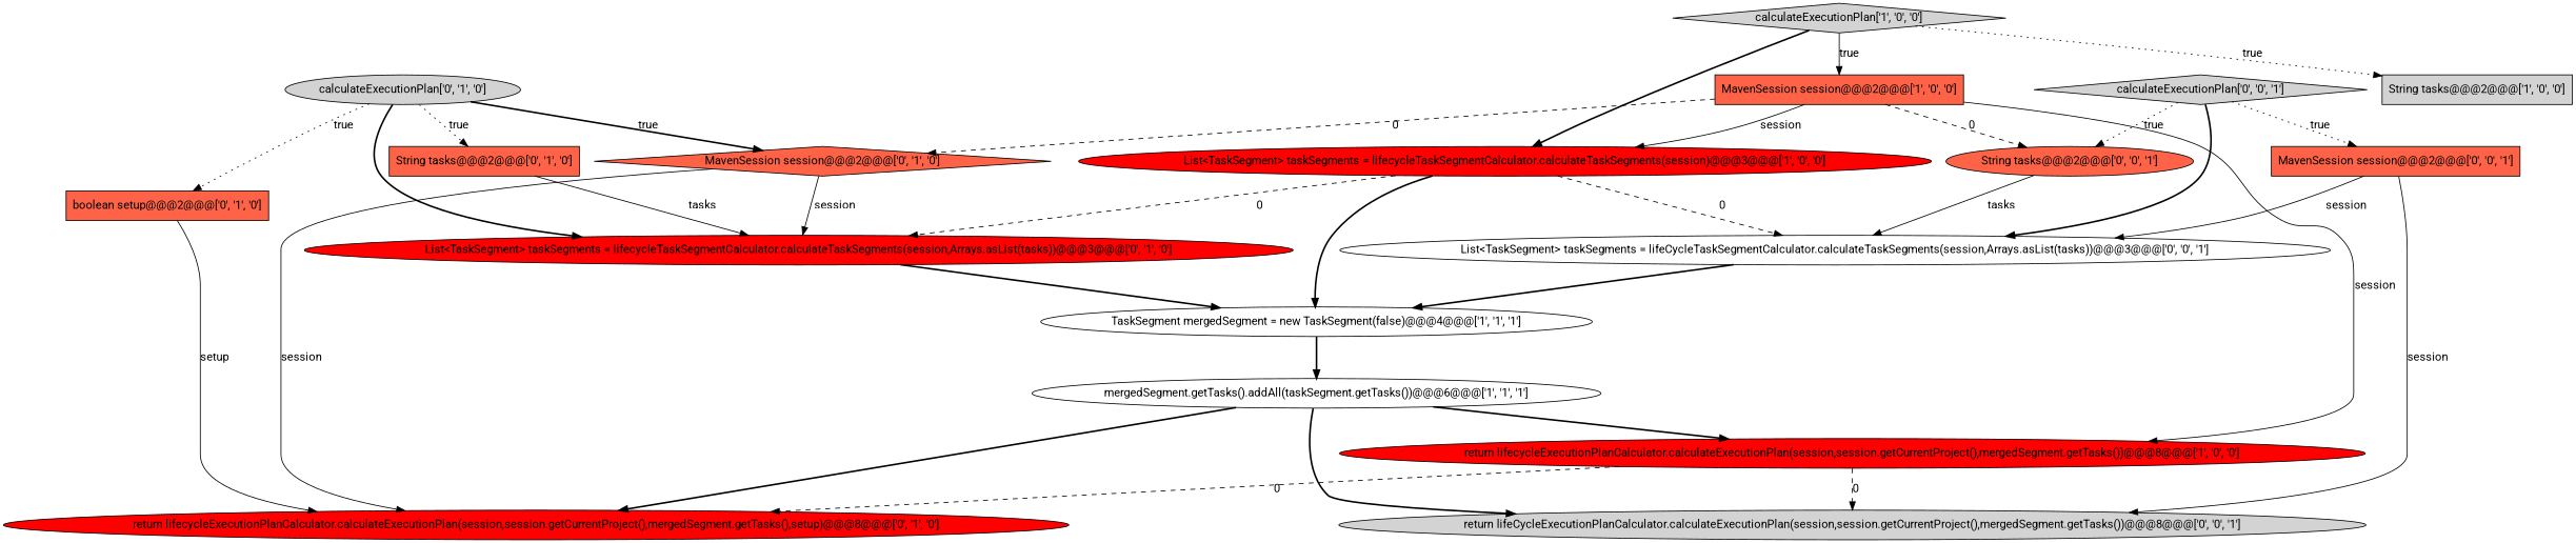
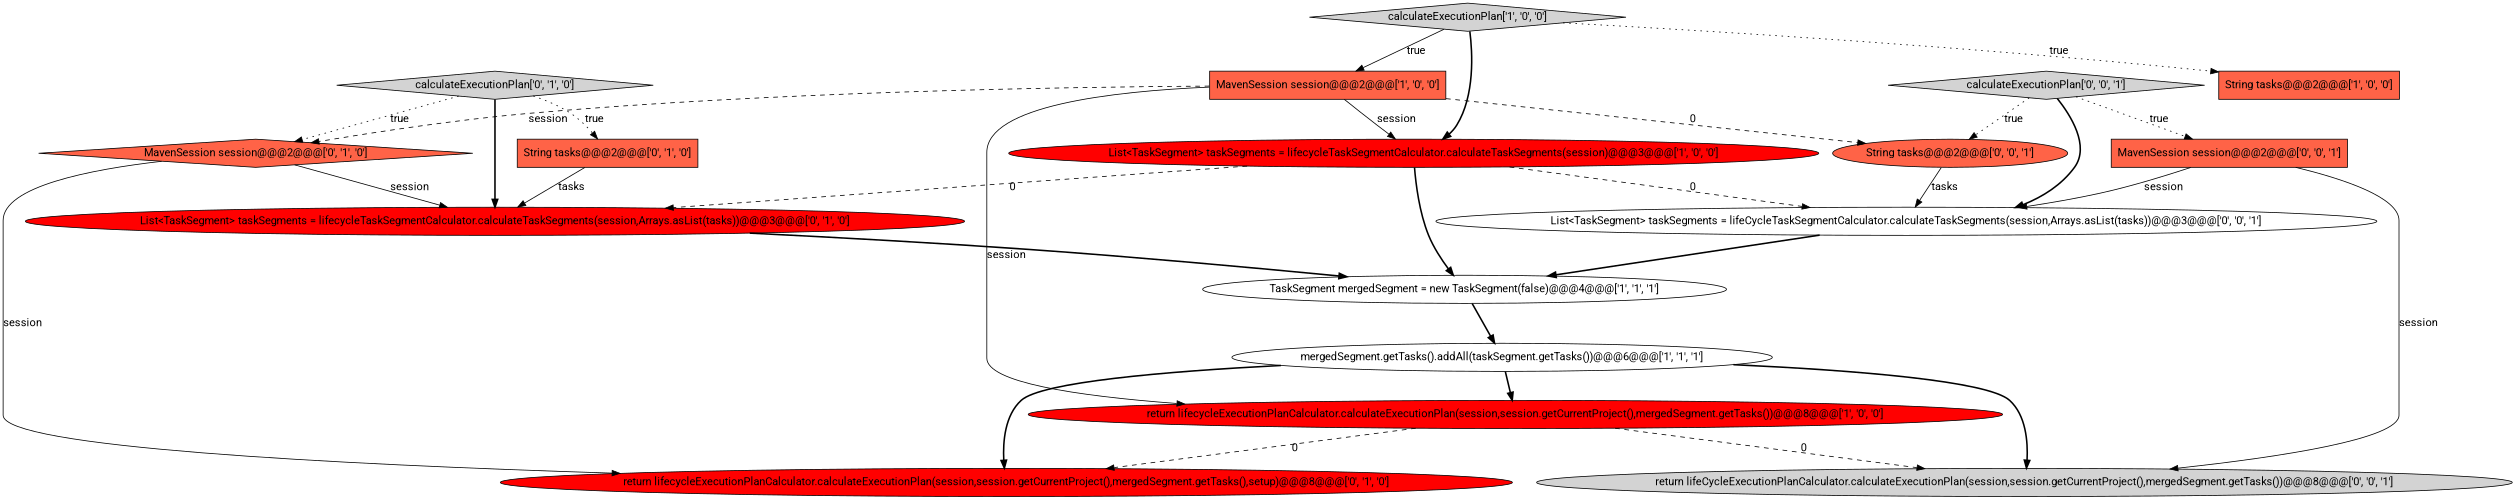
  digraph {
    fontname=Roboto
    node [fillcolor=tomato fontname=Roboto shape=ellipse style=filled]
    edge [fontname=Roboto style=solid]
    n1 [label="MavenSession session@@@2@@@['1', '0', '0']" shape=box]
    n2 [fillcolor=red label="List<TaskSegment> taskSegments = lifecycleTaskSegmentCalculator.calculateTaskSegments(session)@@@3@@@['1', '0', '0']"]
    n3 [label="String tasks@@@2@@@['0', '0', '1']"]
    n4 [label="MavenSession session@@@2@@@['0', '1', '0']" shape=diamond]
    n5 [fillcolor=red label="return lifecycleExecutionPlanCalculator.calculateExecutionPlan(session,session.getCurrentProject(),mergedSegment.getTasks())@@@8@@@['1', '0', '0']"]
    n6 [fillcolor=red label="List<TaskSegment> taskSegments = lifecycleTaskSegmentCalculator.calculateTaskSegments(session,Arrays.asList(tasks))@@@3@@@['0', '1', '0']"]
    n7 [fillcolor=white label="TaskSegment mergedSegment = new TaskSegment(false)@@@4@@@['1', '1', '1']"]
    n8 [fillcolor=white label="List<TaskSegment> taskSegments = lifeCycleTaskSegmentCalculator.calculateTaskSegments(session,Arrays.asList(tasks))@@@3@@@['0', '0', '1']"]
    n9 [fillcolor=red label="return lifecycleExecutionPlanCalculator.calculateExecutionPlan(session,session.getCurrentProject(),mergedSegment.getTasks(),setup)@@@8@@@['0', '1', '0']"]
    n10 [fillcolor=lightgray label="return lifeCycleExecutionPlanCalculator.calculateExecutionPlan(session,session.getCurrentProject(),mergedSegment.getTasks())@@@8@@@['0', '0', '1']"]
    n11 [fillcolor=white label="mergedSegment.getTasks().addAll(taskSegment.getTasks())@@@6@@@['1', '1', '1']"]
    n12 [label="String tasks@@@2@@@['0', '1', '0']" shape=box]
    n13 [label="MavenSession session@@@2@@@['0', '0', '1']" shape=box]
    n14 [fillcolor=lightgray label="calculateExecutionPlan['1', '0', '0']" shape=diamond]
-   n15 [fillcolor=lightgray label="String tasks@@@2@@@['1', '0', '0']" shape=box]
+   n15 [label="String tasks@@@2@@@['1', '0', '0']" shape=box]
    n16 [fillcolor=lightgray label="calculateExecutionPlan['0', '0', '1']" shape=diamond]
-   n17 [fillcolor=lightgray label="calculateExecutionPlan['0', '1', '0']"]
-   n18 [label="boolean setup@@@2@@@['0', '1', '0']" shape=box]
+   n17 [fillcolor=lightgray label="calculateExecutionPlan['0', '1', '0']" shape=diamond]
    n1 -> n2 [label=session]
    n1 -> n3 [label=0 style=dashed]
-   n1 -> n4 [label=0 style=dashed]
+   n1 -> n4 [label=session style=dashed]
    n1 -> n5 [label=session]
    n2 -> n6 [label=0 style=dashed]
    n2 -> n7 [style=bold]
    n2 -> n8 [label=0 style=dashed]
    n3 -> n8 [label=tasks]
    n4 -> n6 [label=session]
    n4 -> n9 [label=session]
    n5 -> n9 [label=0 style=dashed]
    n5 -> n10 [label=0 style=dashed]
    n6 -> n7 [style=bold]
    n7 -> n11 [style=bold]
    n8 -> n7 [style=bold]
    n11 -> n5 [style=bold]
    n11 -> n9 [style=bold]
    n11 -> n10 [style=bold]
    n12 -> n6 [label=tasks]
    n13 -> n8 [label=session]
    n13 -> n10 [label=session]
    n14 -> n1 [label=true]
    n14 -> n2 [style=bold]
    n14 -> n15 [label=true style=dotted]
    n16 -> n3 [label=true style=dotted]
    n16 -> n8 [style=bold]
    n16 -> n13 [label=true style=dotted]
-   n17 -> n4 [label=true style=bold]
+   n17 -> n4 [label=true style=dotted]
    n17 -> n6 [style=bold]
    n17 -> n12 [label=true style=dotted]
-   n17 -> n18 [label=true style=dotted]
-   n18 -> n9 [label=setup]
  }
